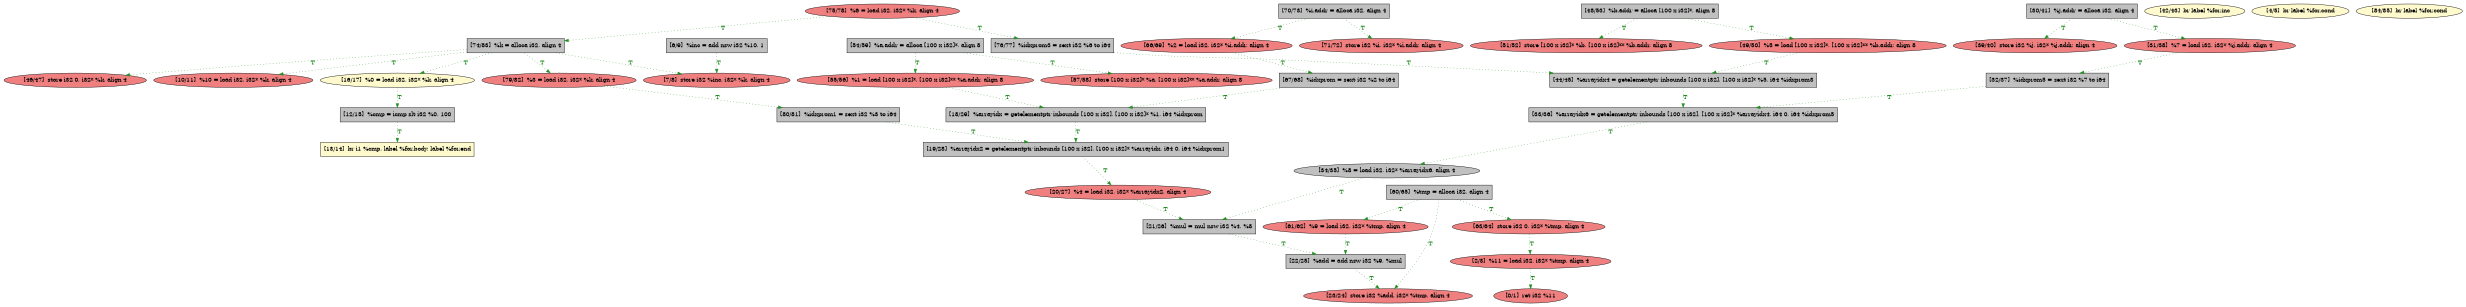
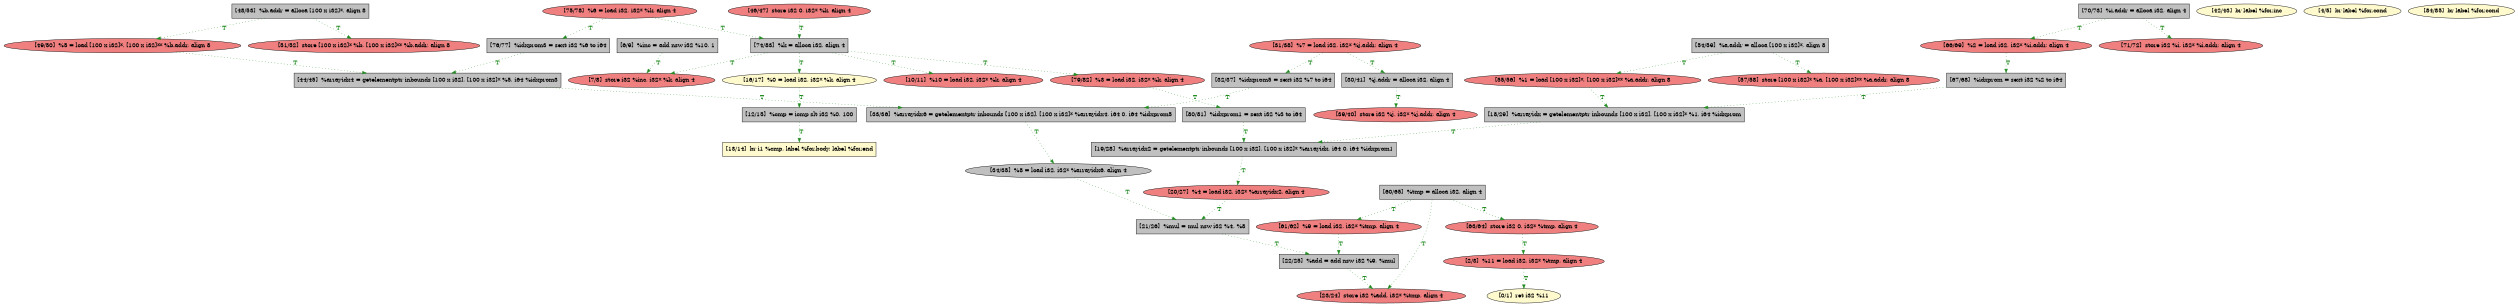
  digraph {
    node [fillcolor=grey shape=ellipse style=filled]
    edge [color=forestgreen fontcolor=forestgreen style=dotted]
    n1 [label="[22/25]  %add = add nsw i32 %9, %mul" shape=rectangle]
    n2 [fillcolor=lightcoral label="[23/24]  store i32 %add, i32* %tmp, align 4"]
    n3 [label="[33/36]  %arrayidx6 = getelementptr inbounds [100 x i32], [100 x i32]* %arrayidx4, i64 0, i64 %idxprom5" shape=rectangle]
    n4 [label="[34/35]  %8 = load i32, i32* %arrayidx6, align 4"]
    n5 [label="[21/26]  %mul = mul nsw i32 %4, %8" shape=rectangle]
    n6 [label="[76/77]  %idxprom3 = sext i32 %6 to i64" shape=rectangle]
    n7 [label="[44/45]  %arrayidx4 = getelementptr inbounds [100 x i32], [100 x i32]* %5, i64 %idxprom3" shape=rectangle]
    n8 [label="[54/59]  %a.addr = alloca [100 x i32]*, align 8" shape=rectangle]
    n9 [fillcolor=lightcoral label="[55/56]  %1 = load [100 x i32]*, [100 x i32]** %a.addr, align 8"]
    n10 [fillcolor=lightcoral label="[57/58]  store [100 x i32]* %a, [100 x i32]** %a.addr, align 8"]
    n11 [label="[18/29]  %arrayidx = getelementptr inbounds [100 x i32], [100 x i32]* %1, i64 %idxprom" shape=rectangle]
    n12 [label="[12/15]  %cmp = icmp slt i32 %0, 100" shape=rectangle]
    n13 [fillcolor=lemonchiffon label="[13/14]  br i1 %cmp, label %for.body, label %for.end" shape=box]
    n14 [fillcolor=lightcoral label="[39/40]  store i32 %j, i32* %j.addr, align 4"]
    n15 [label="[48/53]  %b.addr = alloca [100 x i32]*, align 8" shape=rectangle]
    n16 [fillcolor=lightcoral label="[51/52]  store [100 x i32]* %b, [100 x i32]** %b.addr, align 8"]
    n17 [fillcolor=lightcoral label="[49/50]  %5 = load [100 x i32]*, [100 x i32]** %b.addr, align 8"]
    n18 [label="[19/28]  %arrayidx2 = getelementptr inbounds [100 x i32], [100 x i32]* %arrayidx, i64 0, i64 %idxprom1" shape=rectangle]
    n19 [fillcolor=lemonchiffon label="[42/43]  br label %for.inc"]
    n20 [fillcolor=lightcoral label="[10/11]  %10 = load i32, i32* %k, align 4"]
    n21 [label="[6/9]  %inc = add nsw i32 %10, 1" shape=rectangle]
    n22 [fillcolor=lightcoral label="[7/8]  store i32 %inc, i32* %k, align 4"]
    n23 [label="[30/41]  %j.addr = alloca i32, align 4" shape=rectangle]
    n24 [fillcolor=lightcoral label="[31/38]  %7 = load i32, i32* %j.addr, align 4"]
    n25 [label="[32/37]  %idxprom5 = sext i32 %7 to i64" shape=rectangle]
    n26 [fillcolor=lightcoral label="[20/27]  %4 = load i32, i32* %arrayidx2, align 4"]
    n27 [fillcolor=lemonchiffon label="[16/17]  %0 = load i32, i32* %k, align 4"]
    n28 [fillcolor=lightcoral label="[2/3]  %11 = load i32, i32* %tmp, align 4"]
-   n29 [fillcolor=lightcoral label="[0/1]  ret i32 %11"]
+   n29 [fillcolor=lemonchiffon label="[0/1]  ret i32 %11"]
    n30 [fillcolor=lightcoral label="[61/62]  %9 = load i32, i32* %tmp, align 4"]
    n31 [fillcolor=lightcoral label="[66/69]  %2 = load i32, i32* %i.addr, align 4"]
    n32 [label="[67/68]  %idxprom = sext i32 %2 to i64" shape=rectangle]
    n33 [label="[70/73]  %i.addr = alloca i32, align 4" shape=rectangle]
    n34 [fillcolor=lightcoral label="[71/72]  store i32 %i, i32* %i.addr, align 4"]
    n35 [fillcolor=lemonchiffon label="[4/5]  br label %for.cond"]
    n36 [label="[80/81]  %idxprom1 = sext i32 %3 to i64" shape=rectangle]
    n37 [fillcolor=lightcoral label="[63/64]  store i32 0, i32* %tmp, align 4"]
    n38 [label="[60/65]  %tmp = alloca i32, align 4" shape=rectangle]
    n39 [fillcolor=lightcoral label="[46/47]  store i32 0, i32* %k, align 4"]
    n40 [label="[74/83]  %k = alloca i32, align 4" shape=rectangle]
    n41 [fillcolor=lightcoral label="[79/82]  %3 = load i32, i32* %k, align 4"]
    n42 [fillcolor=lightcoral label="[75/78]  %6 = load i32, i32* %k, align 4"]
    n43 [fillcolor=lemonchiffon label="[84/85]  br label %for.cond"]
    n1 -> n2 [label=T]
    n3 -> n4 [label=T]
    n4 -> n5 [label=T]
    n5 -> n1 [label=T]
    n6 -> n7 [label=T]
    n7 -> n3 [label=T]
    n8 -> n9 [label=T]
    n8 -> n10 [label=T]
    n9 -> n11 [label=T]
    n11 -> n18 [label=T]
    n12 -> n13 [label=T]
    n15 -> n16 [label=T]
    n15 -> n17 [label=T]
    n17 -> n7 [label=T]
    n18 -> n26 [label=T]
    n21 -> n22 [label=T]
    n23 -> n14 [label=T]
-   n23 -> n24 [label=T]
+   n24 -> n23 [label=T]
    n24 -> n25 [label=T]
    n25 -> n3 [label=T]
    n26 -> n5 [label=T]
    n27 -> n12 [label=T]
    n28 -> n29 [label=T]
    n30 -> n1 [label=T]
    n31 -> n32 [label=T]
    n32 -> n11 [label=T]
    n33 -> n31 [label=T]
    n33 -> n34 [label=T]
    n36 -> n18 [label=T]
    n37 -> n28 [label=T]
    n38 -> n2 [label=T]
    n38 -> n30 [label=T]
    n38 -> n37 [label=T]
    n40 -> n20 [label=T]
    n40 -> n22 [label=T]
    n40 -> n27 [label=T]
-   n40 -> n39 [label=T]
+   n39 -> n40 [label=T]
    n40 -> n41 [label=T]
    n41 -> n36 [label=T]
    n42 -> n6 [label=T]
    n42 -> n40 [label=T]
  }
